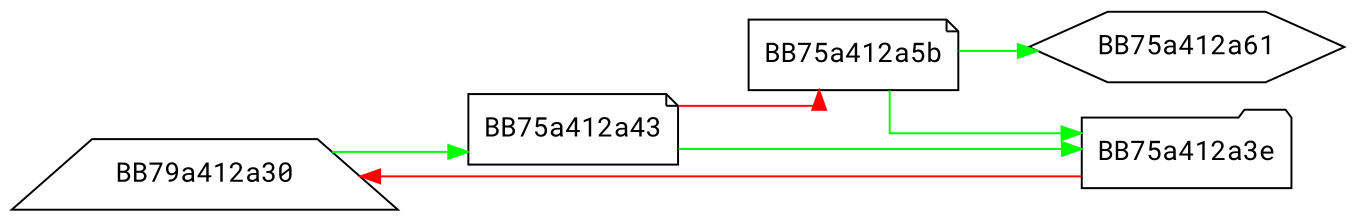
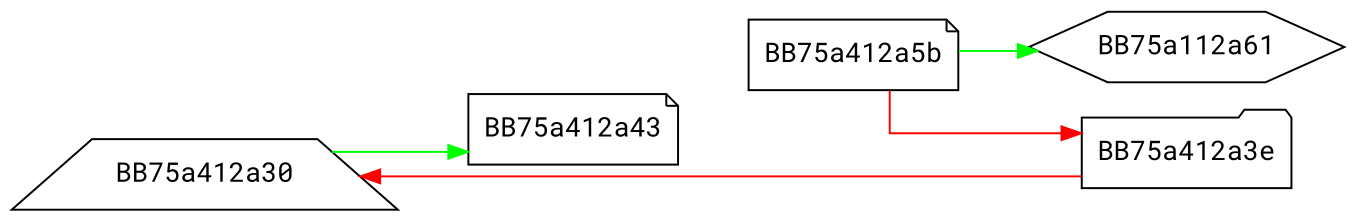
  digraph {
    fontname="Roboto Mono"
    rankdir=LR
    splines=ortho
    node [fontname="Roboto Mono" shape=note]
    edge [color=green fontname="Roboto Mono"]
-   BB75a412a30 [shape=trapezium label=BB79a412a30]
+   BB75a412a30 [shape=trapezium]
    BB75a412a43
    BB75a412a3e [shape=folder]
    BB75a412a5b
-   BB75a412a61 [shape=hexagon]
+   BB75a412a61 [shape=hexagon label=BB75a112a61]
    BB75a412a30 -> BB75a412a43
-   BB75a412a43 -> BB75a412a3e
-   BB75a412a43 -> BB75a412a5b [color=red]
    BB75a412a3e -> BB75a412a30 [color=red]
-   BB75a412a5b -> BB75a412a3e
+   BB75a412a5b -> BB75a412a3e [color=red]
    BB75a412a5b -> BB75a412a61
  }
